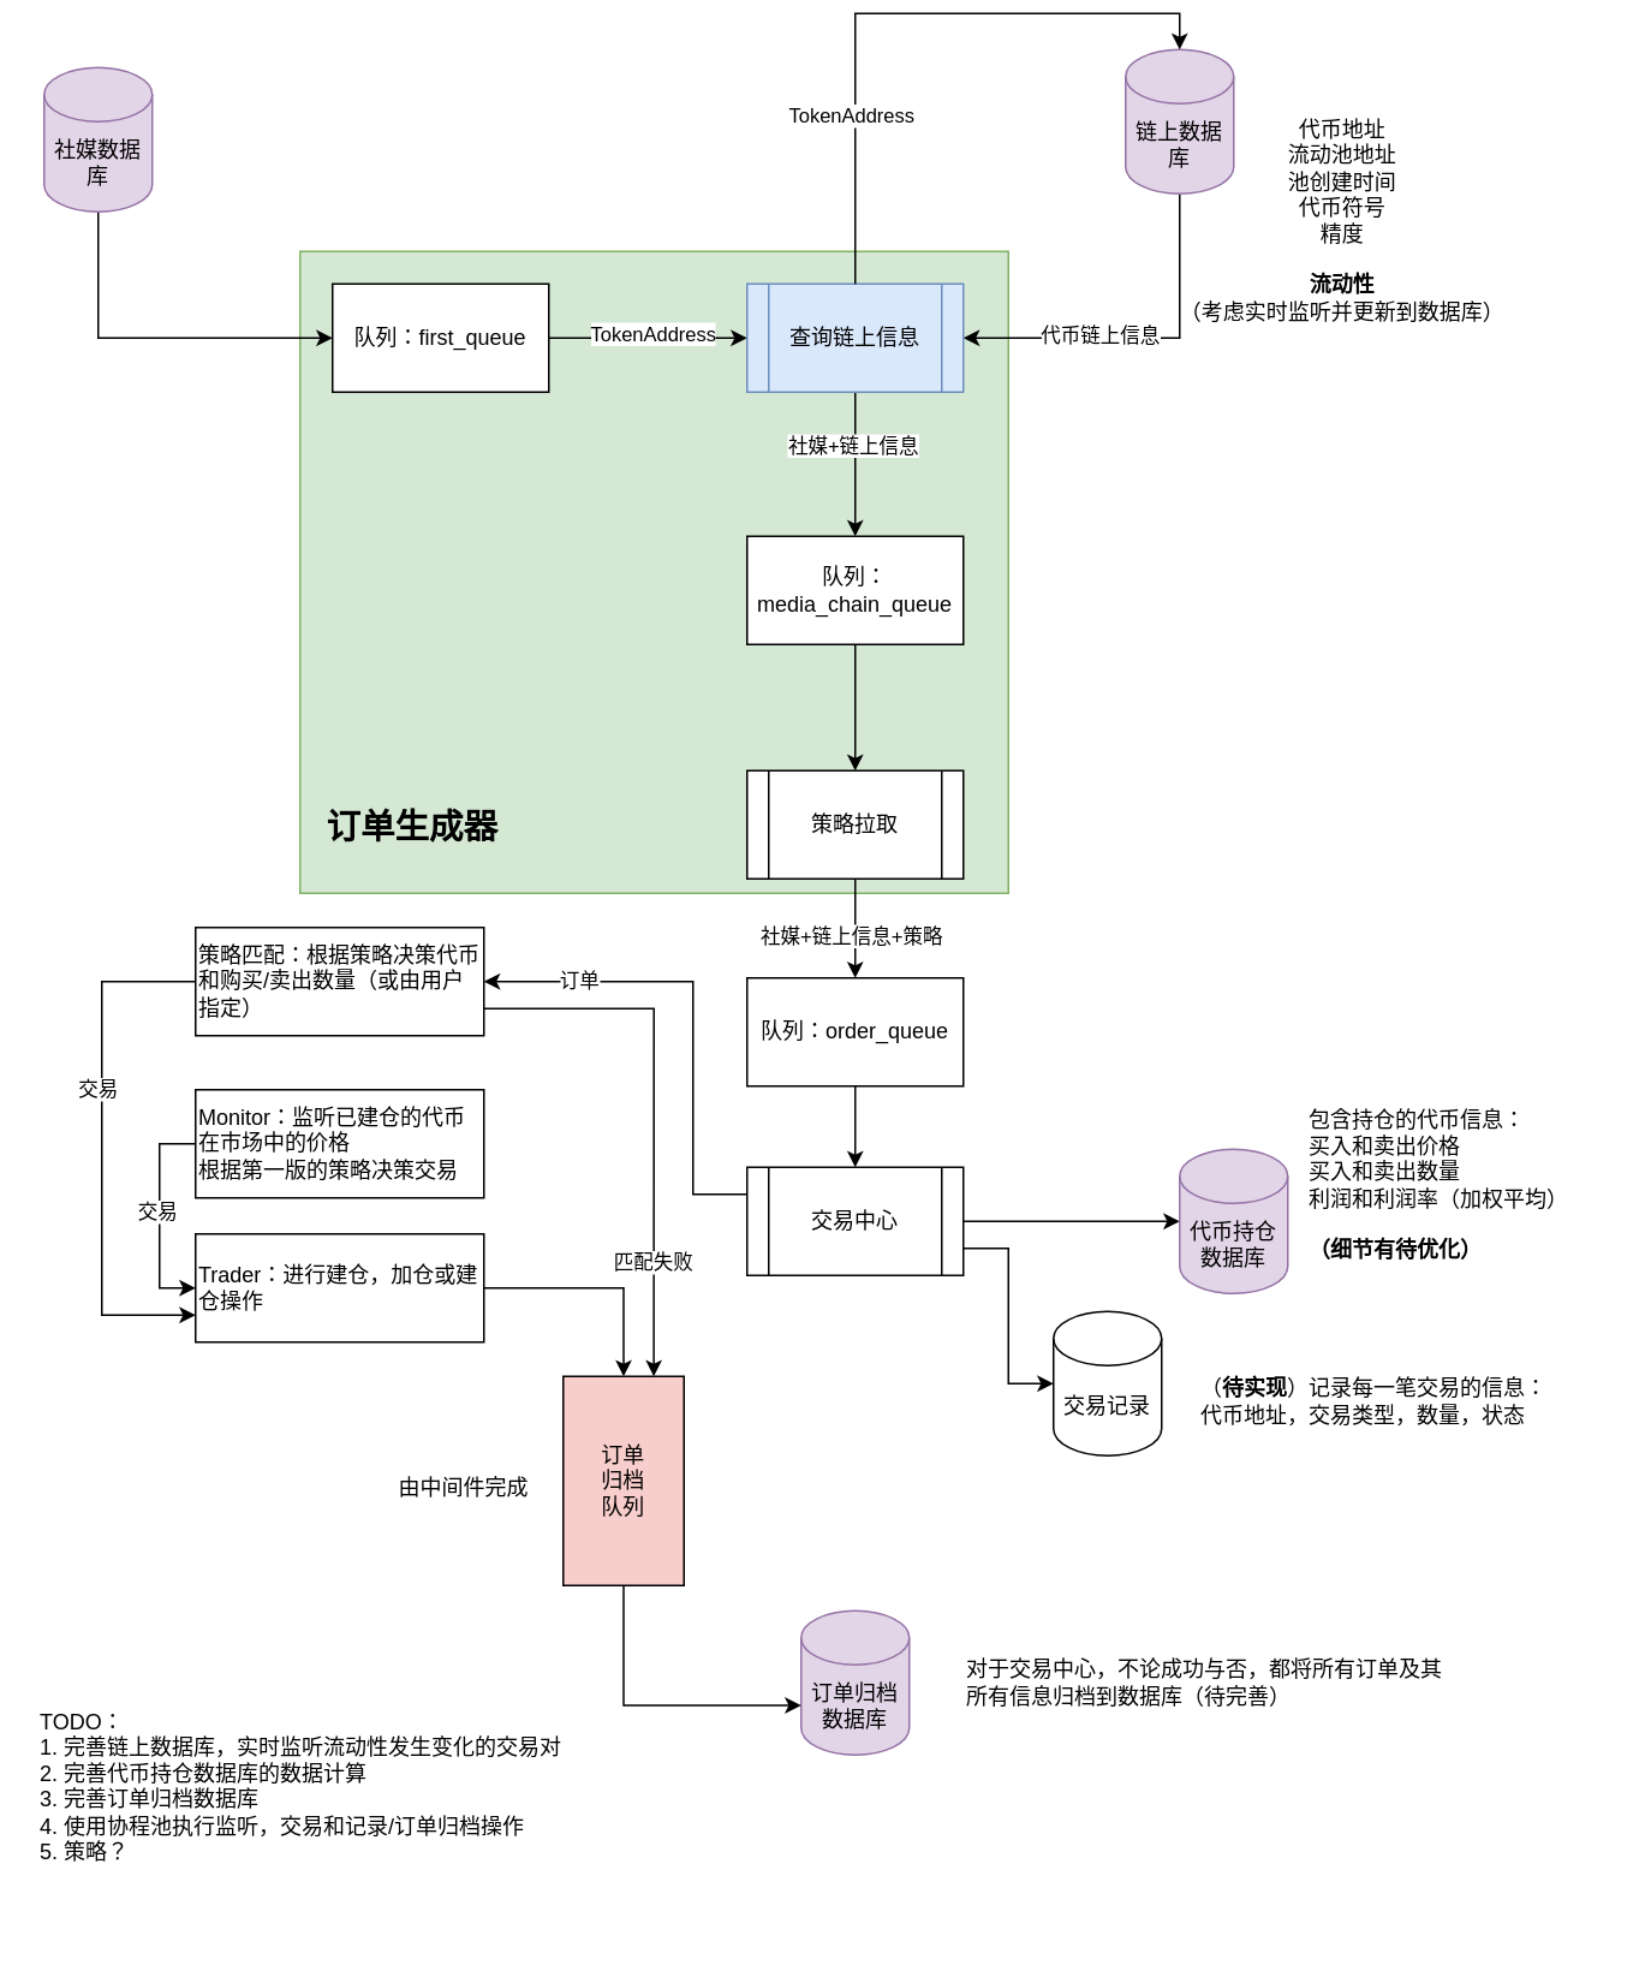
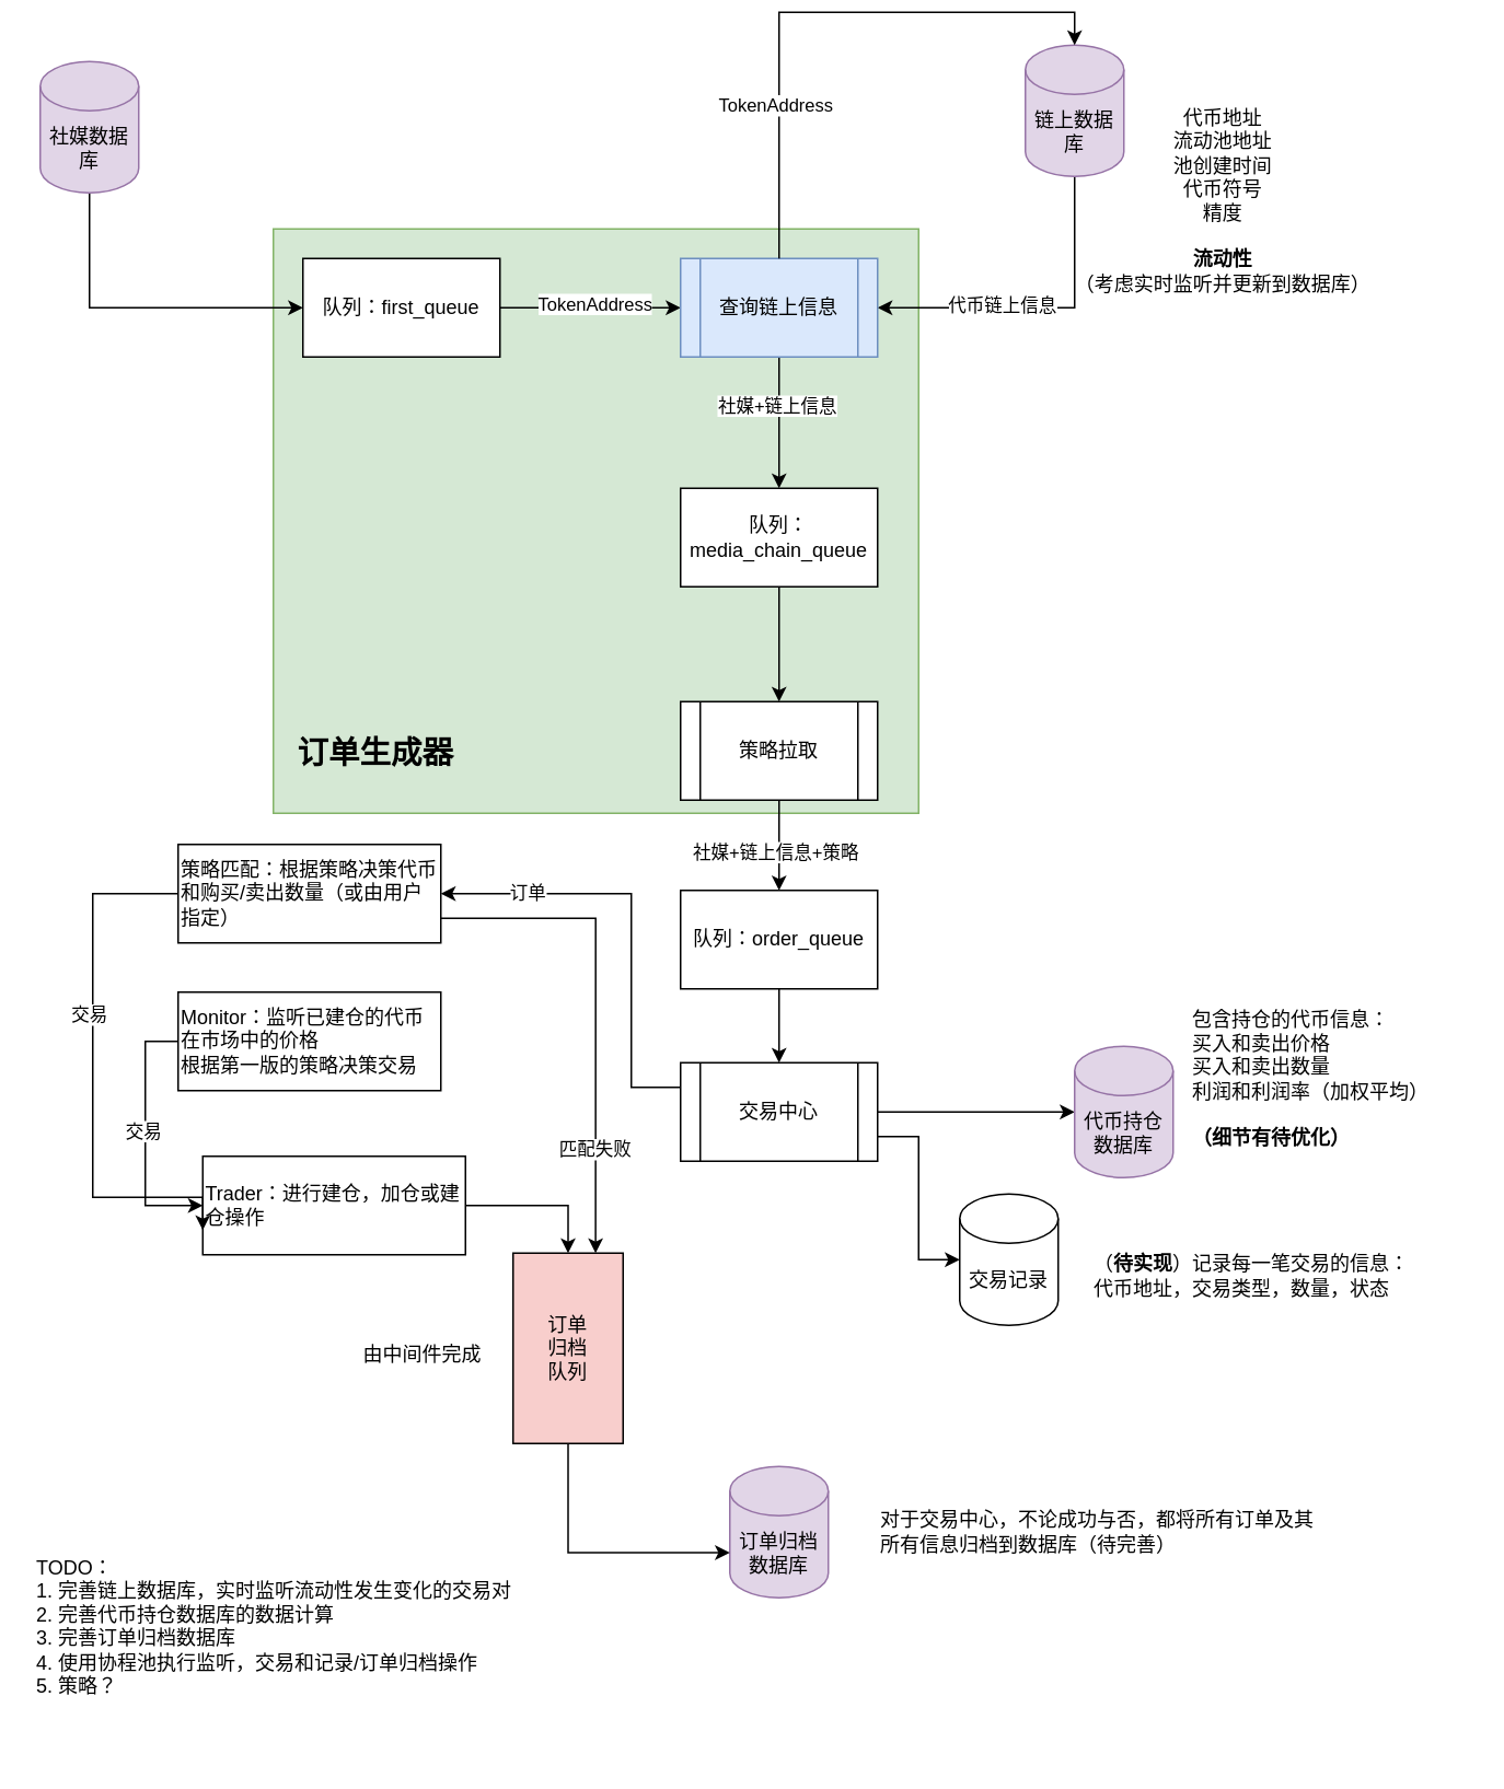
  <mxCell id="0" />
  <mxCell id="1" parent="0" />
  <mxCell id="2" value="" style="rounded=0;whiteSpace=wrap;html=1;fillColor=#d5e8d4;strokeColor=#82b366;" parent="1" vertex="1"><mxGeometry x="166" y="132" width="393" height="356" as="geometry" /></mxCell>
  <mxCell id="3" style="edgeStyle=orthogonalEdgeStyle;rounded=0;orthogonalLoop=1;jettySize=auto;html=1;exitX=0.5;exitY=1;exitDx=0;exitDy=0;exitPerimeter=0;entryX=0;entryY=0.5;entryDx=0;entryDy=0;" parent="1" source="4" target="10" edge="1"><mxGeometry relative="1" as="geometry" /></mxCell>
  <mxCell id="4" value="社媒数据库" style="shape=cylinder3;whiteSpace=wrap;html=1;boundedLbl=1;backgroundOutline=1;size=15;fillColor=#e1d5e7;strokeColor=#9673a6;" parent="1" vertex="1"><mxGeometry x="24" y="30" width="60" height="80" as="geometry" /></mxCell>
  <mxCell id="5" style="edgeStyle=orthogonalEdgeStyle;rounded=0;orthogonalLoop=1;jettySize=auto;html=1;exitX=0.5;exitY=1;exitDx=0;exitDy=0;exitPerimeter=0;entryX=1;entryY=0.5;entryDx=0;entryDy=0;" parent="1" source="7" target="13" edge="1"><mxGeometry relative="1" as="geometry" /></mxCell>
  <mxCell id="6" value="代币链上信息" style="edgeLabel;html=1;align=center;verticalAlign=middle;resizable=0;points=[];" parent="5" vertex="1" connectable="0"><mxGeometry x="0.246" y="-2" relative="1" as="geometry"><mxPoint as="offset" /></mxGeometry></mxCell>
  <mxCell id="7" value="链上数据库" style="shape=cylinder3;whiteSpace=wrap;html=1;boundedLbl=1;backgroundOutline=1;size=15;fillColor=#e1d5e7;strokeColor=#9673a6;" parent="1" vertex="1"><mxGeometry x="624" y="20" width="60" height="80" as="geometry" /></mxCell>
  <mxCell id="8" style="edgeStyle=orthogonalEdgeStyle;rounded=0;orthogonalLoop=1;jettySize=auto;html=1;exitX=1;exitY=0.5;exitDx=0;exitDy=0;entryX=0;entryY=0.5;entryDx=0;entryDy=0;" parent="1" source="10" target="13" edge="1"><mxGeometry relative="1" as="geometry" /></mxCell>
  <mxCell id="9" value="TokenAddress" style="edgeLabel;html=1;align=center;verticalAlign=middle;resizable=0;points=[];" parent="8" vertex="1" connectable="0"><mxGeometry x="0.044" y="3" relative="1" as="geometry"><mxPoint as="offset" /></mxGeometry></mxCell>
  <mxCell id="10" value="队列：first_queue" style="rounded=0;whiteSpace=wrap;html=1;" parent="1" vertex="1"><mxGeometry x="184" y="150" width="120" height="60" as="geometry" /></mxCell>
  <mxCell id="11" style="edgeStyle=orthogonalEdgeStyle;rounded=0;orthogonalLoop=1;jettySize=auto;html=1;exitX=0.5;exitY=1;exitDx=0;exitDy=0;entryX=0.5;entryY=0;entryDx=0;entryDy=0;" parent="1" source="13" target="18" edge="1"><mxGeometry relative="1" as="geometry" /></mxCell>
  <mxCell id="12" value="社媒+链上信息" style="edgeLabel;html=1;align=center;verticalAlign=middle;resizable=0;points=[];" parent="11" vertex="1" connectable="0"><mxGeometry x="-0.265" y="-2" relative="1" as="geometry"><mxPoint as="offset" /></mxGeometry></mxCell>
  <mxCell id="13" value="查询链上信息" style="shape=process;whiteSpace=wrap;html=1;backgroundOutline=1;fillColor=#dae8fc;strokeColor=#6c8ebf;" parent="1" vertex="1"><mxGeometry x="414" y="150" width="120" height="60" as="geometry" /></mxCell>
  <mxCell id="14" style="edgeStyle=orthogonalEdgeStyle;rounded=0;orthogonalLoop=1;jettySize=auto;html=1;exitX=0.5;exitY=0;exitDx=0;exitDy=0;entryX=0.5;entryY=0;entryDx=0;entryDy=0;entryPerimeter=0;" parent="1" source="13" target="7" edge="1"><mxGeometry relative="1" as="geometry" /></mxCell>
  <mxCell id="15" value="TokenAddress" style="edgeLabel;html=1;align=center;verticalAlign=middle;resizable=0;points=[];" parent="14" vertex="1" connectable="0"><mxGeometry x="-0.465" y="3" relative="1" as="geometry"><mxPoint as="offset" /></mxGeometry></mxCell>
  <mxCell id="16" value="代币地址&lt;div&gt;流动池地址&lt;/div&gt;&lt;div&gt;池创建时间&lt;/div&gt;&lt;div&gt;代币符号&lt;/div&gt;&lt;div&gt;精度&lt;/div&gt;&lt;div&gt;&lt;br&gt;&lt;/div&gt;&lt;div&gt;&lt;b&gt;流动性&lt;/b&gt;&lt;br&gt;（考虑实时监听并更新到数据库）&lt;/div&gt;" style="text;html=1;align=center;verticalAlign=middle;resizable=0;points=[];autosize=1;strokeColor=none;fillColor=none;" parent="1" vertex="1"><mxGeometry x="644" y="50" width="200" height="130" as="geometry" /></mxCell>
  <mxCell id="17" style="edgeStyle=orthogonalEdgeStyle;rounded=0;orthogonalLoop=1;jettySize=auto;html=1;exitX=0.5;exitY=1;exitDx=0;exitDy=0;entryX=0.5;entryY=0;entryDx=0;entryDy=0;" parent="1" source="18" target="21" edge="1"><mxGeometry relative="1" as="geometry" /></mxCell>
  <mxCell id="18" value="队列：media_chain_queue" style="rounded=0;whiteSpace=wrap;html=1;" parent="1" vertex="1"><mxGeometry x="414" y="290" width="120" height="60" as="geometry" /></mxCell>
  <mxCell id="19" style="edgeStyle=orthogonalEdgeStyle;rounded=0;orthogonalLoop=1;jettySize=auto;html=1;exitX=0.5;exitY=1;exitDx=0;exitDy=0;entryX=0.5;entryY=0;entryDx=0;entryDy=0;" parent="1" source="21" target="23" edge="1"><mxGeometry relative="1" as="geometry" /></mxCell>
  <mxCell id="20" value="社媒+链上信息+策略" style="edgeLabel;html=1;align=center;verticalAlign=middle;resizable=0;points=[];" parent="19" vertex="1" connectable="0"><mxGeometry x="0.125" y="-3" relative="1" as="geometry"><mxPoint as="offset" /></mxGeometry></mxCell>
  <mxCell id="21" value="策略拉取" style="shape=process;whiteSpace=wrap;html=1;backgroundOutline=1;" parent="1" vertex="1"><mxGeometry x="414" y="420" width="120" height="60" as="geometry" /></mxCell>
  <mxCell id="22" style="edgeStyle=orthogonalEdgeStyle;rounded=0;orthogonalLoop=1;jettySize=auto;html=1;exitX=0.5;exitY=1;exitDx=0;exitDy=0;entryX=0.5;entryY=0;entryDx=0;entryDy=0;" parent="1" source="23" target="27" edge="1"><mxGeometry relative="1" as="geometry" /></mxCell>
  <mxCell id="23" value="队列：order_queue" style="rounded=0;whiteSpace=wrap;html=1;" parent="1" vertex="1"><mxGeometry x="414" y="535" width="120" height="60" as="geometry" /></mxCell>
  <mxCell id="24" style="edgeStyle=orthogonalEdgeStyle;rounded=0;orthogonalLoop=1;jettySize=auto;html=1;exitX=1;exitY=0.5;exitDx=0;exitDy=0;" parent="1" source="27" target="36" edge="1"><mxGeometry relative="1" as="geometry" /></mxCell>
  <mxCell id="25" style="edgeStyle=orthogonalEdgeStyle;rounded=0;orthogonalLoop=1;jettySize=auto;html=1;exitX=0;exitY=0.25;exitDx=0;exitDy=0;entryX=1;entryY=0.5;entryDx=0;entryDy=0;" parent="1" source="27" target="46" edge="1"><mxGeometry relative="1" as="geometry"><Array as="points"><mxPoint x="384" y="655" /><mxPoint x="384" y="537" /></Array></mxGeometry></mxCell>
  <mxCell id="26" value="订单" style="edgeLabel;html=1;align=center;verticalAlign=middle;resizable=0;points=[];" parent="25" vertex="1" connectable="0"><mxGeometry x="0.607" y="-1" relative="1" as="geometry"><mxPoint as="offset" /></mxGeometry></mxCell>
  <mxCell id="27" value="交易中心" style="shape=process;whiteSpace=wrap;html=1;backgroundOutline=1;" parent="1" vertex="1"><mxGeometry x="414" y="640" width="120" height="60" as="geometry" /></mxCell>
  <mxCell id="28" value="订单归档数据库" style="shape=cylinder3;whiteSpace=wrap;html=1;boundedLbl=1;backgroundOutline=1;size=15;fillColor=#e1d5e7;strokeColor=#9673a6;" parent="1" vertex="1"><mxGeometry x="444" y="886" width="60" height="80" as="geometry" /></mxCell>
  <mxCell id="29" value="对于交易中心，不论成功与否，都将所有订单及其&lt;div&gt;所有信息归档到数据库（待完善）&lt;/div&gt;" style="text;html=1;align=left;verticalAlign=middle;resizable=0;points=[];autosize=1;strokeColor=none;fillColor=none;" parent="1" vertex="1"><mxGeometry x="534" y="906" width="290" height="40" as="geometry" /></mxCell>
  <mxCell id="30" value="TODO：&lt;div&gt;1. 完善链上数据库，实时监听流动性发生变化的交易对&lt;br&gt;2. 完善代币持仓数据库的数据计算&lt;/div&gt;&lt;div&gt;3. 完善订单归档数据库&lt;/div&gt;&lt;div&gt;4. 使用协程池执行监听，交易和记录/订单归档操作&lt;/div&gt;&lt;div&gt;5. 策略？&lt;/div&gt;&lt;div&gt;&lt;br&gt;&lt;/div&gt;&lt;div&gt;&lt;br&gt;&lt;/div&gt;" style="text;html=1;align=left;verticalAlign=middle;resizable=0;points=[];autosize=1;strokeColor=none;fillColor=none;" parent="1" vertex="1"><mxGeometry x="20" y="934" width="307" height="127" as="geometry" /></mxCell>
  <mxCell id="31" style="edgeStyle=orthogonalEdgeStyle;rounded=0;orthogonalLoop=1;jettySize=auto;html=1;exitX=0;exitY=0.5;exitDx=0;exitDy=0;entryX=0;entryY=0.5;entryDx=0;entryDy=0;" parent="1" source="33" target="35" edge="1"><mxGeometry relative="1" as="geometry" /></mxCell>
  <mxCell id="32" value="交易" style="edgeLabel;html=1;align=center;verticalAlign=middle;resizable=0;points=[];" parent="31" vertex="1" connectable="0"><mxGeometry x="-0.043" y="-2" relative="1" as="geometry"><mxPoint as="offset" /></mxGeometry></mxCell>
  <mxCell id="33" value="Monitor：监听已建仓的代币在市场中的价格&lt;div&gt;根据第一版的策略决策交易&lt;/div&gt;" style="rounded=0;whiteSpace=wrap;html=1;align=left;" parent="1" vertex="1"><mxGeometry x="108" y="597" width="160" height="60" as="geometry" /></mxCell>
  <mxCell id="34" style="edgeStyle=orthogonalEdgeStyle;rounded=0;orthogonalLoop=1;jettySize=auto;html=1;exitX=1;exitY=0.5;exitDx=0;exitDy=0;entryX=0.5;entryY=0;entryDx=0;entryDy=0;" parent="1" source="35" target="47" edge="1"><mxGeometry relative="1" as="geometry" /></mxCell>
- <mxCell id="35" value="Trader：进行建仓，加仓或建仓操作" style="rounded=0;whiteSpace=wrap;html=1;align=left;" parent="1" vertex="1"><mxGeometry x="108" y="677" width="160" height="60" as="geometry" /></mxCell>
+ <mxCell id="35" value="Trader：进行建仓，加仓或建仓操作" style="rounded=0;whiteSpace=wrap;html=1;align=left;" parent="1" vertex="1"><mxGeometry x="123" y="697" width="160" height="60" as="geometry" /></mxCell>
  <mxCell id="36" value="代币持仓数据库" style="shape=cylinder3;whiteSpace=wrap;html=1;boundedLbl=1;backgroundOutline=1;size=15;fillColor=#e1d5e7;strokeColor=#9673a6;" parent="1" vertex="1"><mxGeometry x="654" y="630" width="60" height="80" as="geometry" /></mxCell>
  <mxCell id="37" value="包含持仓的代币信息：&lt;div&gt;买入和卖出价格&lt;/div&gt;&lt;div&gt;买入和卖出数量&lt;/div&gt;&lt;div&gt;利润和利润率（加权平均）&lt;br&gt;&lt;br&gt;&lt;b&gt;（细节有待优化）&lt;/b&gt;&lt;/div&gt;" style="text;html=1;align=left;verticalAlign=middle;resizable=0;points=[];autosize=1;strokeColor=none;fillColor=none;" parent="1" vertex="1"><mxGeometry x="724" y="600" width="170" height="100" as="geometry" /></mxCell>
  <mxCell id="38" value="交易记录" style="shape=cylinder3;whiteSpace=wrap;html=1;boundedLbl=1;backgroundOutline=1;size=15;" parent="1" vertex="1"><mxGeometry x="584" y="720" width="60" height="80" as="geometry" /></mxCell>
  <mxCell id="39" style="edgeStyle=orthogonalEdgeStyle;rounded=0;orthogonalLoop=1;jettySize=auto;html=1;exitX=1;exitY=0.75;exitDx=0;exitDy=0;entryX=0;entryY=0.5;entryDx=0;entryDy=0;entryPerimeter=0;" parent="1" source="27" target="38" edge="1"><mxGeometry relative="1" as="geometry" /></mxCell>
  <mxCell id="40" value="（&lt;b&gt;待实现&lt;/b&gt;）记录每一笔交易的信息：&lt;div&gt;代币地址，交易类型，数量，状态&lt;/div&gt;" style="text;html=1;align=left;verticalAlign=middle;resizable=0;points=[];autosize=1;strokeColor=none;fillColor=none;" parent="1" vertex="1"><mxGeometry x="664" y="750" width="220" height="40" as="geometry" /></mxCell>
  <mxCell id="41" value="&lt;div&gt;&lt;br&gt;&lt;/div&gt;&lt;div&gt;&lt;br&gt;&lt;/div&gt;" style="text;html=1;align=left;verticalAlign=middle;resizable=0;points=[];autosize=1;strokeColor=none;fillColor=none;" parent="1" vertex="1"><mxGeometry x="600" y="468" width="18" height="41" as="geometry" /></mxCell>
  <mxCell id="42" style="edgeStyle=orthogonalEdgeStyle;rounded=0;orthogonalLoop=1;jettySize=auto;html=1;exitX=0;exitY=0.5;exitDx=0;exitDy=0;entryX=0;entryY=0.75;entryDx=0;entryDy=0;" parent="1" source="46" target="35" edge="1"><mxGeometry relative="1" as="geometry"><Array as="points"><mxPoint x="56" y="537" /><mxPoint x="56" y="722" /></Array></mxGeometry></mxCell>
  <mxCell id="43" value="交易" style="edgeLabel;html=1;align=center;verticalAlign=middle;resizable=0;points=[];" parent="42" vertex="1" connectable="0"><mxGeometry x="-0.231" y="-3" relative="1" as="geometry"><mxPoint as="offset" /></mxGeometry></mxCell>
  <mxCell id="44" style="edgeStyle=orthogonalEdgeStyle;rounded=0;orthogonalLoop=1;jettySize=auto;html=1;exitX=1;exitY=0.75;exitDx=0;exitDy=0;entryX=0.75;entryY=0;entryDx=0;entryDy=0;" parent="1" source="46" target="47" edge="1"><mxGeometry relative="1" as="geometry" /></mxCell>
  <mxCell id="45" value="匹配失败" style="edgeLabel;html=1;align=center;verticalAlign=middle;resizable=0;points=[];" parent="44" vertex="1" connectable="0"><mxGeometry x="0.575" y="-1" relative="1" as="geometry"><mxPoint as="offset" /></mxGeometry></mxCell>
  <mxCell id="46" value="策略匹配：根据策略决策代币和购买/卖出数量（或由用户指定）" style="rounded=0;whiteSpace=wrap;html=1;align=left;" parent="1" vertex="1"><mxGeometry x="108" y="507" width="160" height="60" as="geometry" /></mxCell>
  <mxCell id="47" value="订单&lt;br&gt;归档&lt;br&gt;队列" style="rounded=0;whiteSpace=wrap;html=1;fillColor=#f8cecc;" parent="1" vertex="1"><mxGeometry x="312" y="756" width="67" height="116" as="geometry" /></mxCell>
  <mxCell id="48" style="edgeStyle=orthogonalEdgeStyle;rounded=0;orthogonalLoop=1;jettySize=auto;html=1;exitX=0.5;exitY=1;exitDx=0;exitDy=0;entryX=0;entryY=0;entryDx=0;entryDy=52.5;entryPerimeter=0;" parent="1" source="47" target="28" edge="1"><mxGeometry relative="1" as="geometry" /></mxCell>
  <mxCell id="49" value="由中间件完成" style="text;html=1;align=left;verticalAlign=middle;resizable=0;points=[];autosize=1;strokeColor=none;fillColor=none;" parent="1" vertex="1"><mxGeometry x="219" y="805" width="90" height="26" as="geometry" /></mxCell>
  <mxCell id="50" value="&lt;b&gt;&lt;font style=&quot;font-size: 19px;&quot;&gt;订单生成器&lt;/font&gt;&lt;/b&gt;" style="text;html=1;align=center;verticalAlign=middle;resizable=0;points=[];autosize=1;strokeColor=none;fillColor=none;" parent="1" vertex="1"><mxGeometry x="171" y="434" width="113" height="35" as="geometry" /></mxCell>
